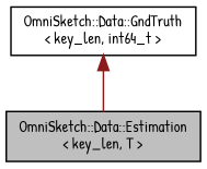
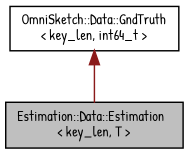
  digraph {
    fontname="Patrick Hand"
    node [color=black fontname="Patrick Hand" fontsize=10 shape=record style=filled]
-   n1 [fillcolor=grey75 fontcolor=black height=0.2 label="OmniSketch::Data::Estimation\l\< key_len, T \>" width=0.4]
+   n1 [fillcolor=grey75 fontcolor=black height=0.2 label="Estimation::Data::Estimation\l\< key_len, T \>" width=0.4]
    n2 [fillcolor=white height=0.2 label="OmniSketch::Data::GndTruth\l\< key_len, int64_t \>" width=0.4]
    n2 -> n1 [color=firebrick4 dir=back fontname="Patrick Hand" fontsize=10 labelfontname=Helvetica labelfontsize=10 style=solid]
  }
